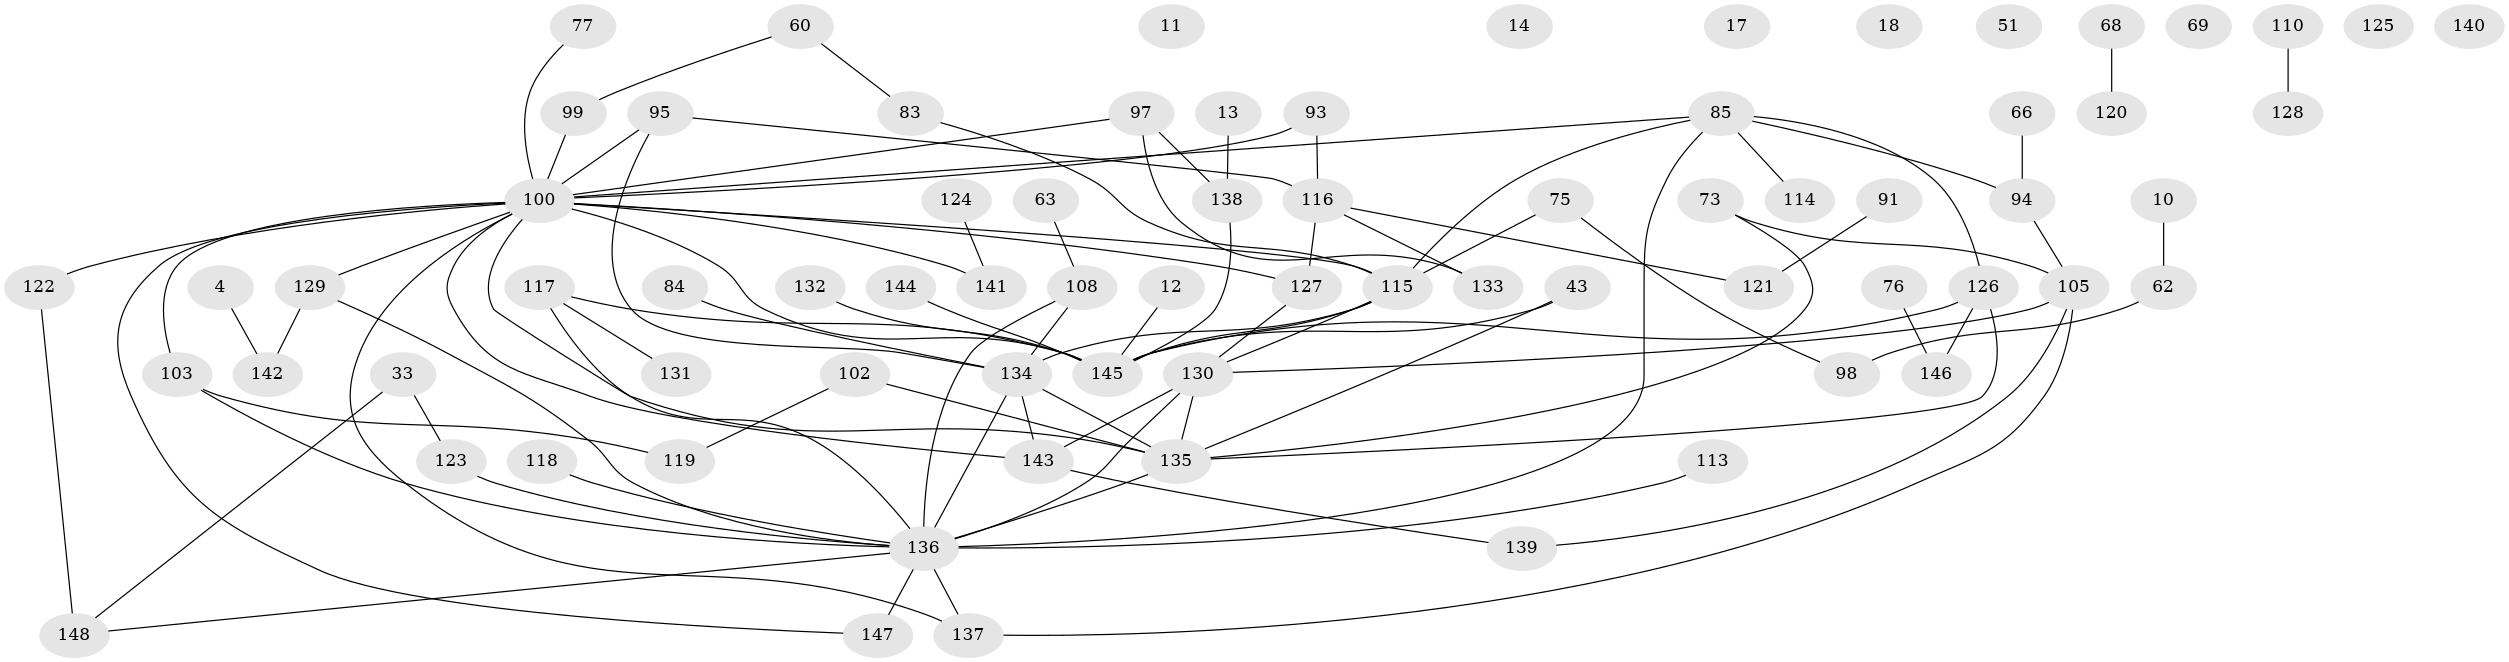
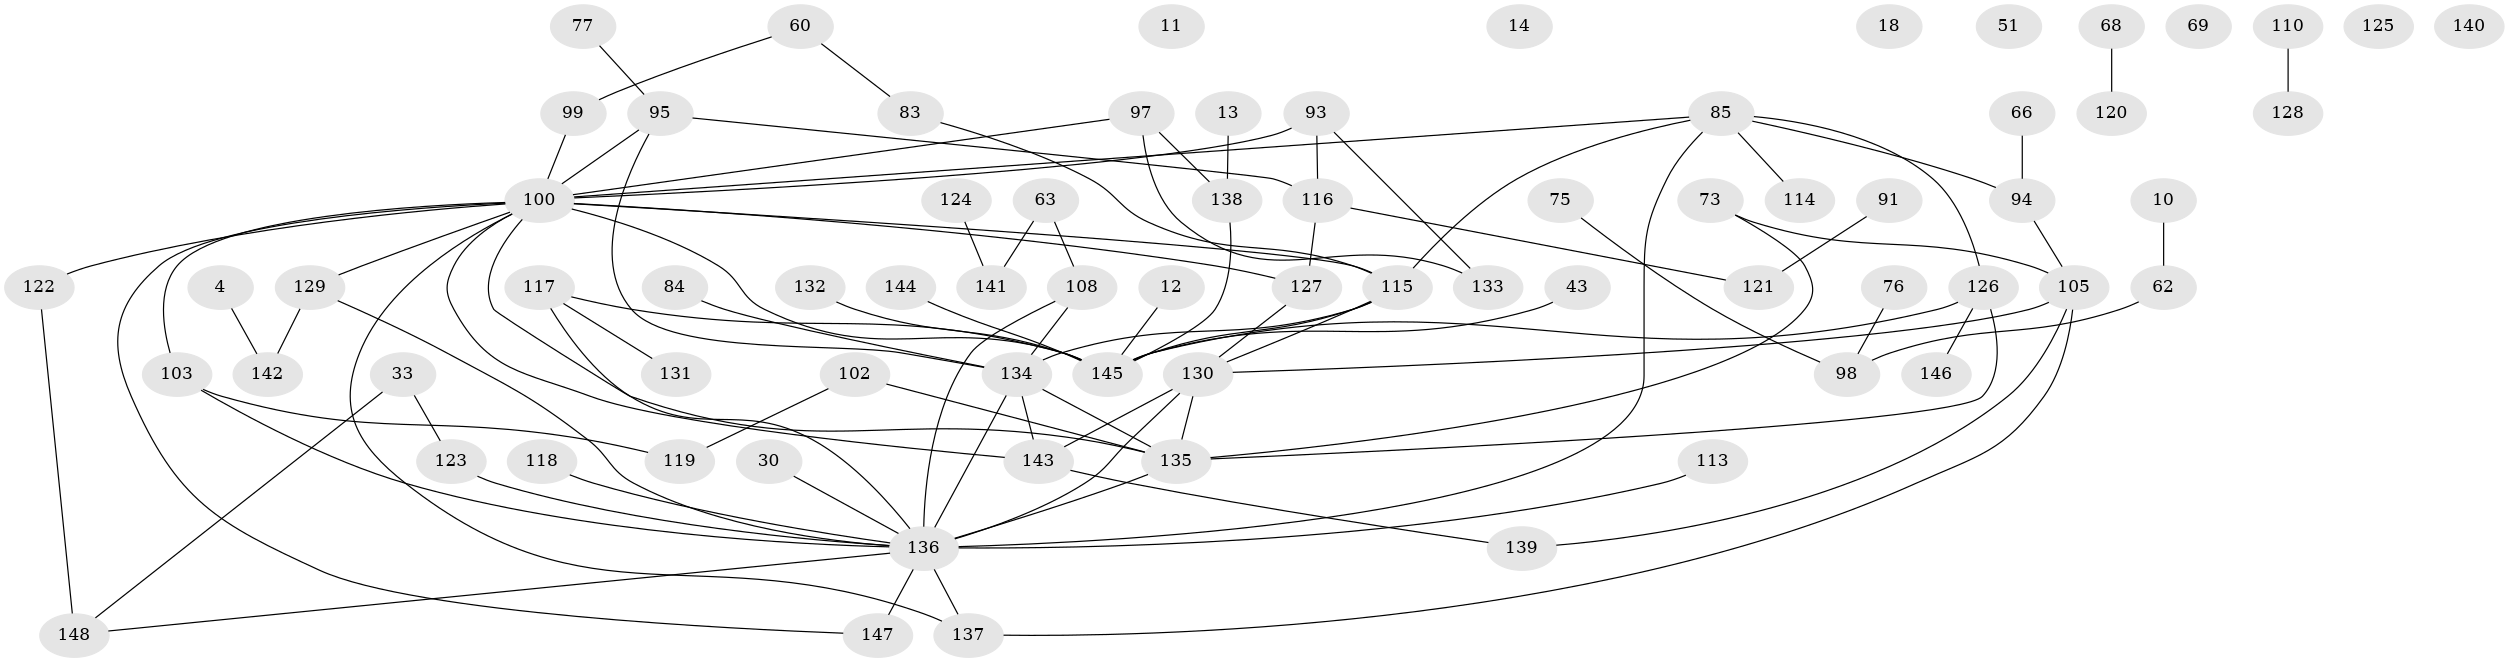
  graph {
    node [color=gray90 style=filled]
    4
    142
    10
    62
    98
    11
    145 [super="+65+111+27"]
    12
    13
    138
    14
-   17
    18
    136 [super="+90+107+104"]
    148 [super="+101+1"]
    137
    147
+   30
    33
    123
    135 [super="+2+112"]
    43
    51
    60
    83
    99
    115 [super="+21+70"]
    100 [super="+37+48+53+82+78"]
    63
    108
    134 [super="+96+58"]
    66
    94
    105 [super="+32+41"]
    68
    120
    69
    130 [super="+23+87"]
    139
    73
    75
    146 [super="+46"]
    76
    103
    122 [super="+86+109"]
    127
    129 [super="+52"]
    141
    143 [super="+106+61"]
    77
    84
    85 [super="+20"]
    114
    126 [super="+56"]
    91
    121
    93
    116 [super="+71"]
    133
    95 [super="+38"]
    97 [super="+89"]
    119
    102 [super="+57"]
    110
    128
    113
    117 [super="+40"]
    131
    118
    124
    125
    132
    140
    144
    4 -- 142
    10 -- 62
    62 -- 98
    12 -- 145
    13 -- 138
    138 -- 145
    136 -- 148
    136 -- 137
    136 -- 147 [weight=2]
+   30 -- 136
    33 -- 148
    33 -- 123
    123 -- 136
    135 -- 136
    43 -- 145
-   43 -- 135
    60 -- 83
    60 -- 99
    83 -- 115
    99 -- 100
    115 -- 145
    115 -- 134 [weight=2]
    115 -- 130
    100 -- 145 [weight=3]
    100 -- 137
    100 -- 147
    100 -- 135 [weight=3]
    100 -- 115
    100 -- 103
    100 -- 122 [weight=2]
    100 -- 127
    100 -- 129
-   100 -- 141
+   63 -- 141
    100 -- 143
    63 -- 108
    108 -- 136 [weight=2]
    108 -- 134
    134 -- 136
    134 -- 135
    134 -- 143
    66 -- 94
    94 -- 105
    105 -- 137
    105 -- 130
    105 -- 139
    68 -- 120
    130 -- 136 [weight=3]
    130 -- 135
    130 -- 143
    73 -- 135
    73 -- 105
    75 -- 98
-   75 -- 115
-   76 -- 146
+   76 -- 98
    103 -- 136
    103 -- 119
    122 -- 148
    127 -- 130
    129 -- 142
    129 -- 136
    143 -- 139
-   77 -- 100
+   77 -- 95
    84 -- 134
    85 -- 136 [weight=2]
    85 -- 115
    85 -- 100
    85 -- 94 [weight=2]
    85 -- 114
    85 -- 126
    126 -- 145 [weight=2]
    126 -- 135
    126 -- 146
    91 -- 121
    93 -- 100 [weight=2]
    93 -- 116
    116 -- 127
    116 -- 121
-   116 -- 133
+   93 -- 133
    95 -- 100
    95 -- 134
    95 -- 116
    97 -- 138 [weight=2]
    97 -- 100 [weight=2]
    97 -- 133
    102 -- 135 [weight=2]
    102 -- 119
    110 -- 128
    113 -- 136
    117 -- 145
    117 -- 136
    117 -- 131
    118 -- 136
    124 -- 141
    132 -- 145
    144 -- 145
  }
